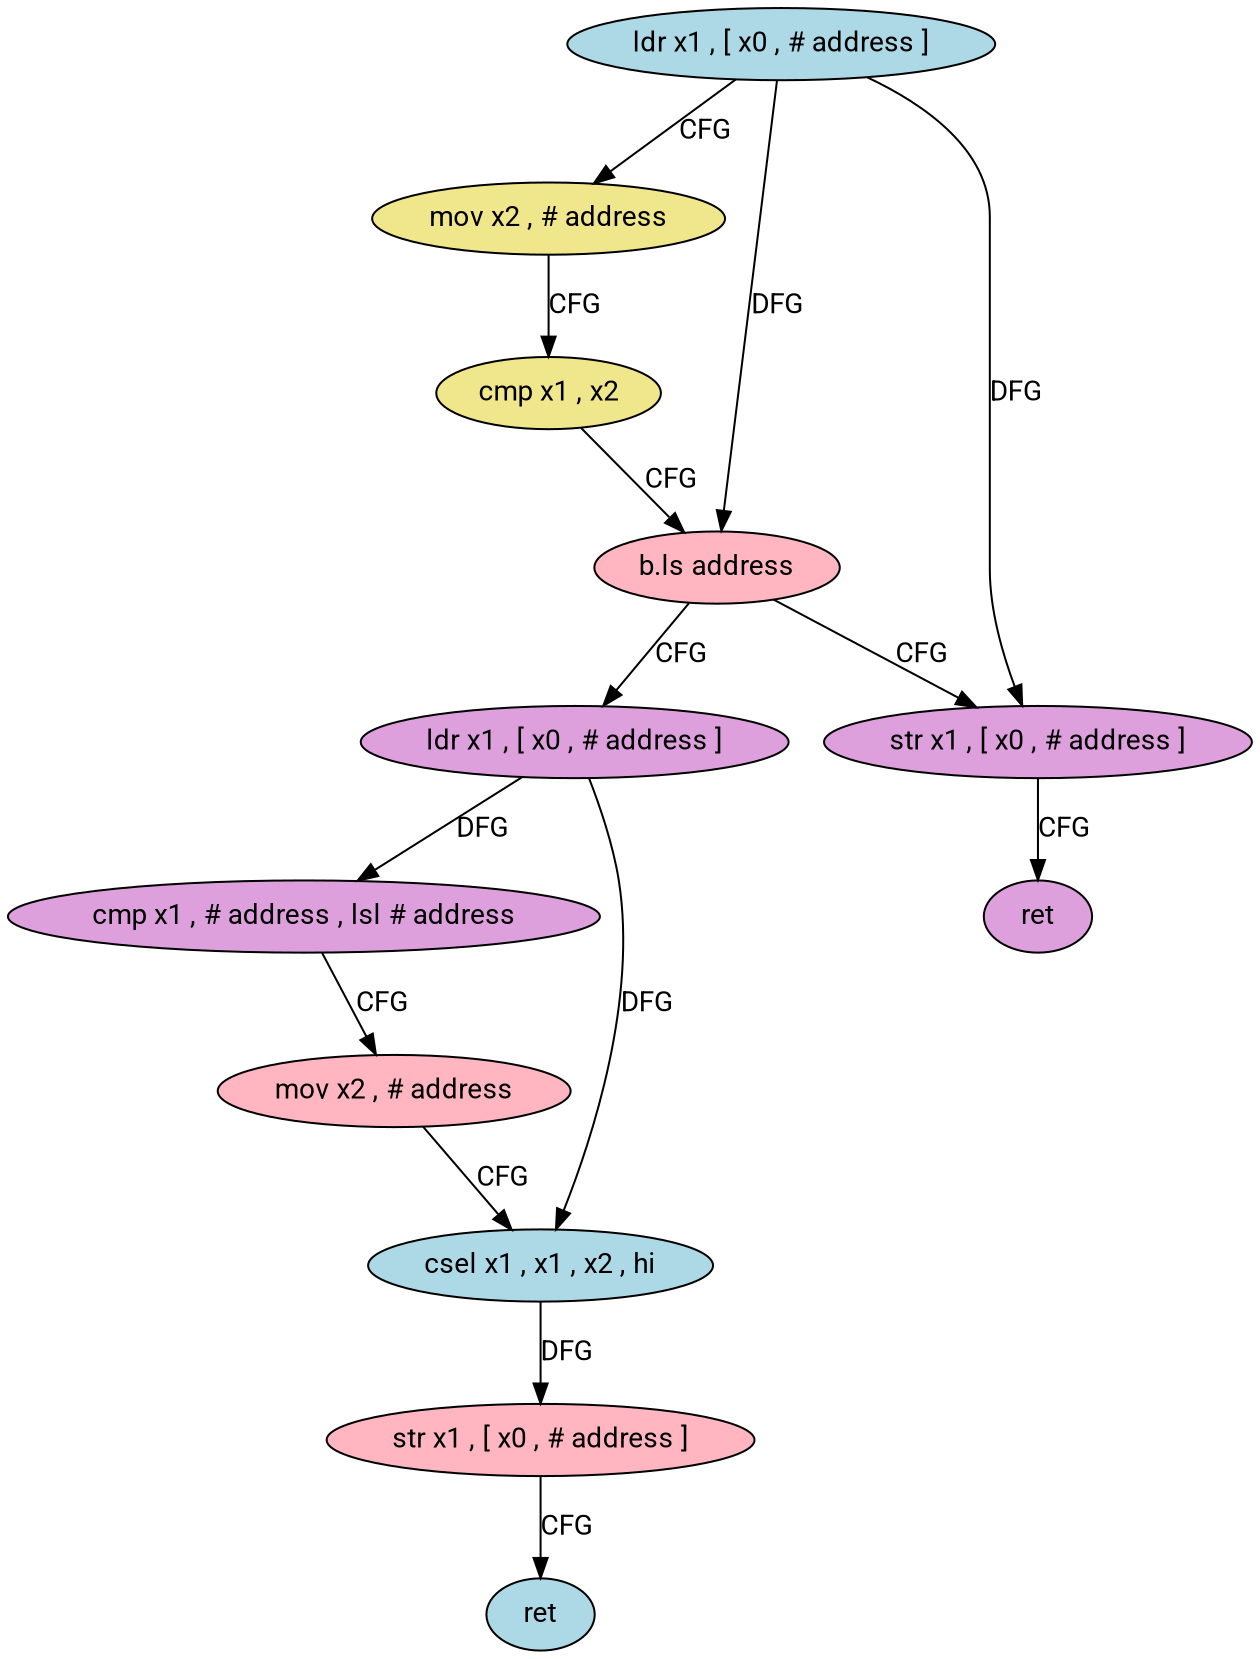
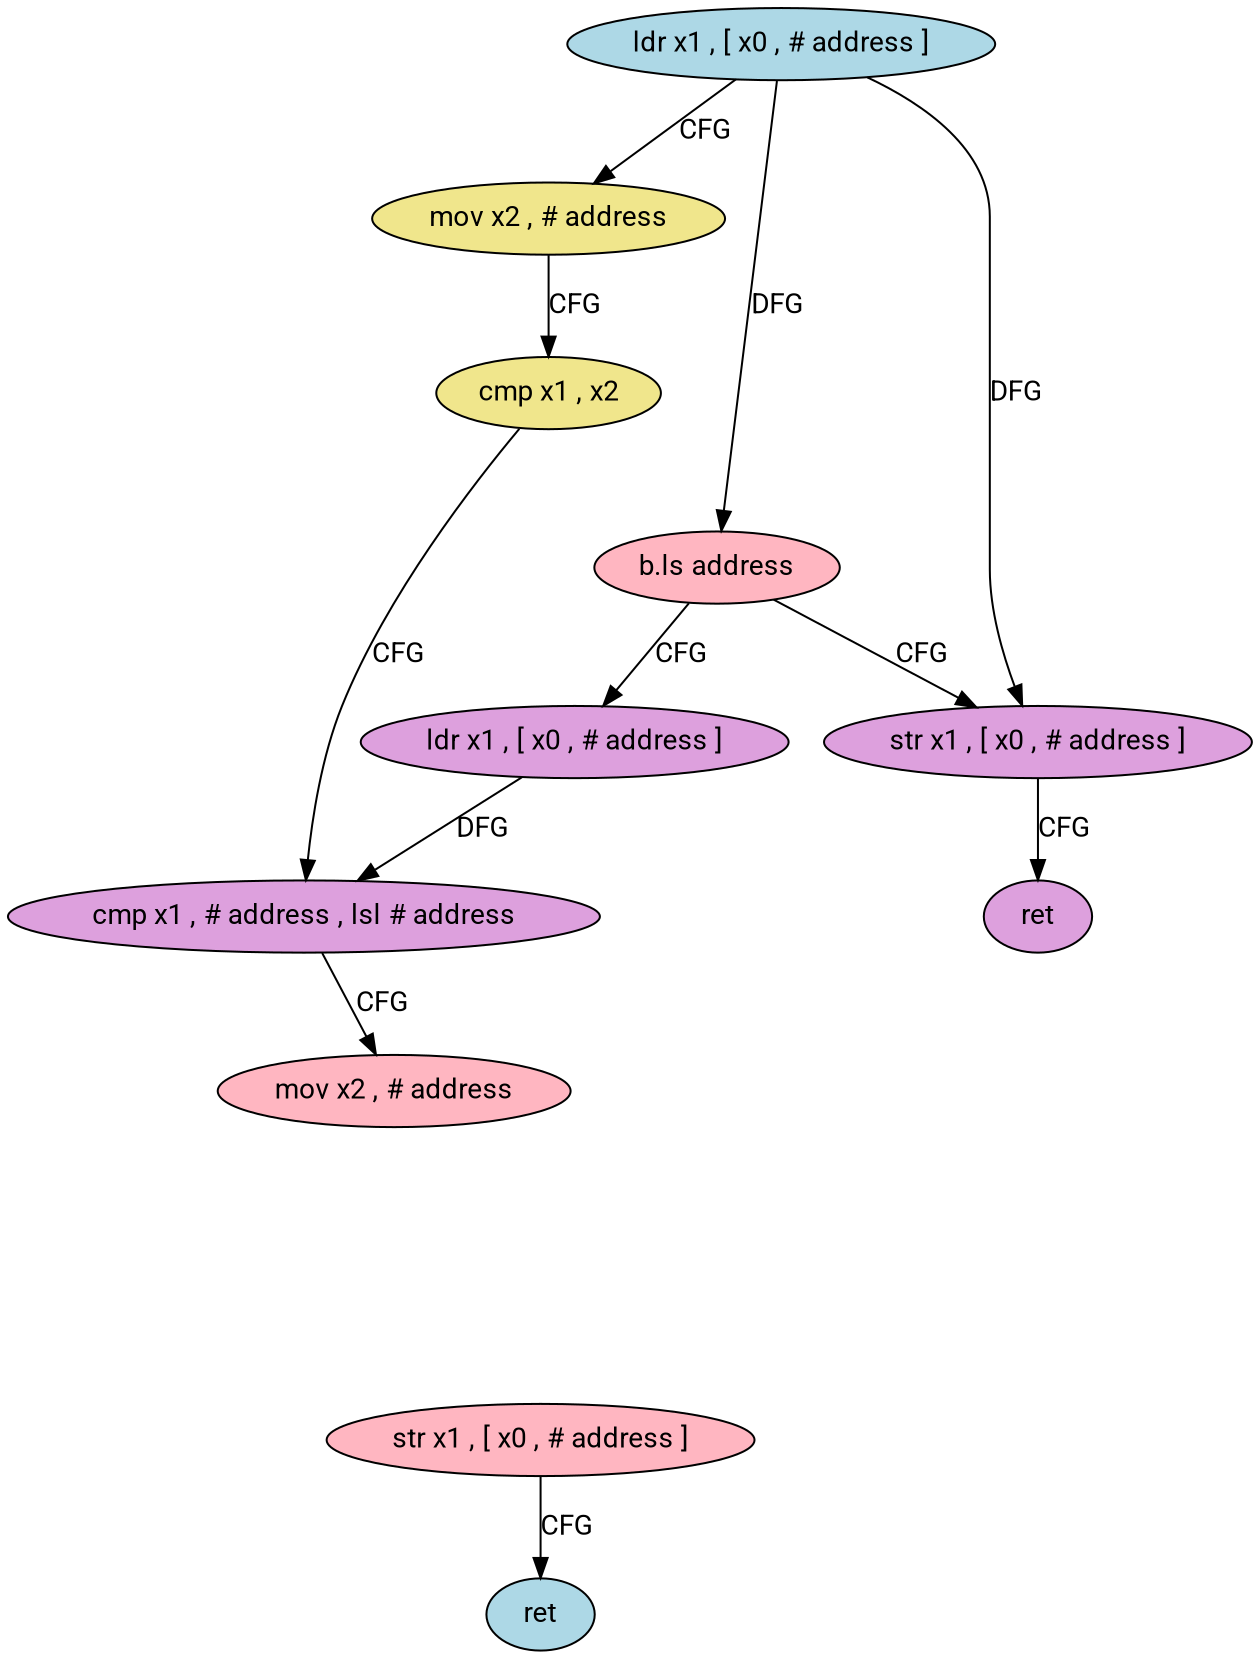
  digraph {
    fontname=Roboto
    node [fillcolor=plum fontname=Roboto style=filled]
    edge [fontname=Roboto]
    n1 [fillcolor=lightblue label="ldr x1 , [ x0 , # address ]"]
    n2 [fillcolor=khaki label="mov x2 , # address"]
    n3 [fillcolor=lightpink label="b.ls address"]
    n4 [label="str x1 , [ x0 , # address ]"]
    n5 [fillcolor=khaki label="cmp x1 , x2"]
    n6 [label="ldr x1 , [ x0 , # address ]"]
    n7 [label=ret]
    n8 [label="cmp x1 , # address , lsl # address"]
-   n9 [fillcolor=lightblue label="csel x1 , x1 , x2 , hi"]
    n10 [fillcolor=lightpink label="mov x2 , # address"]
    n11 [fillcolor=lightpink label="str x1 , [ x0 , # address ]"]
    n12 [fillcolor=lightblue label=ret]
    n1 -> n2 [label=CFG]
    n1 -> n3 [label=DFG]
    n1 -> n4 [label=DFG]
    n2 -> n5 [label=CFG]
    n3 -> n4 [label=CFG]
    n3 -> n6 [label=CFG]
    n4 -> n7 [label=CFG]
-   n5 -> n3 [label=CFG]
+   n5 -> n8 [label=CFG]
    n6 -> n8 [label=DFG]
-   n6 -> n9 [label=DFG]
    n8 -> n10 [label=CFG]
-   n9 -> n11 [label=DFG]
-   n10 -> n9 [label=CFG]
    n11 -> n12 [label=CFG]
  }
